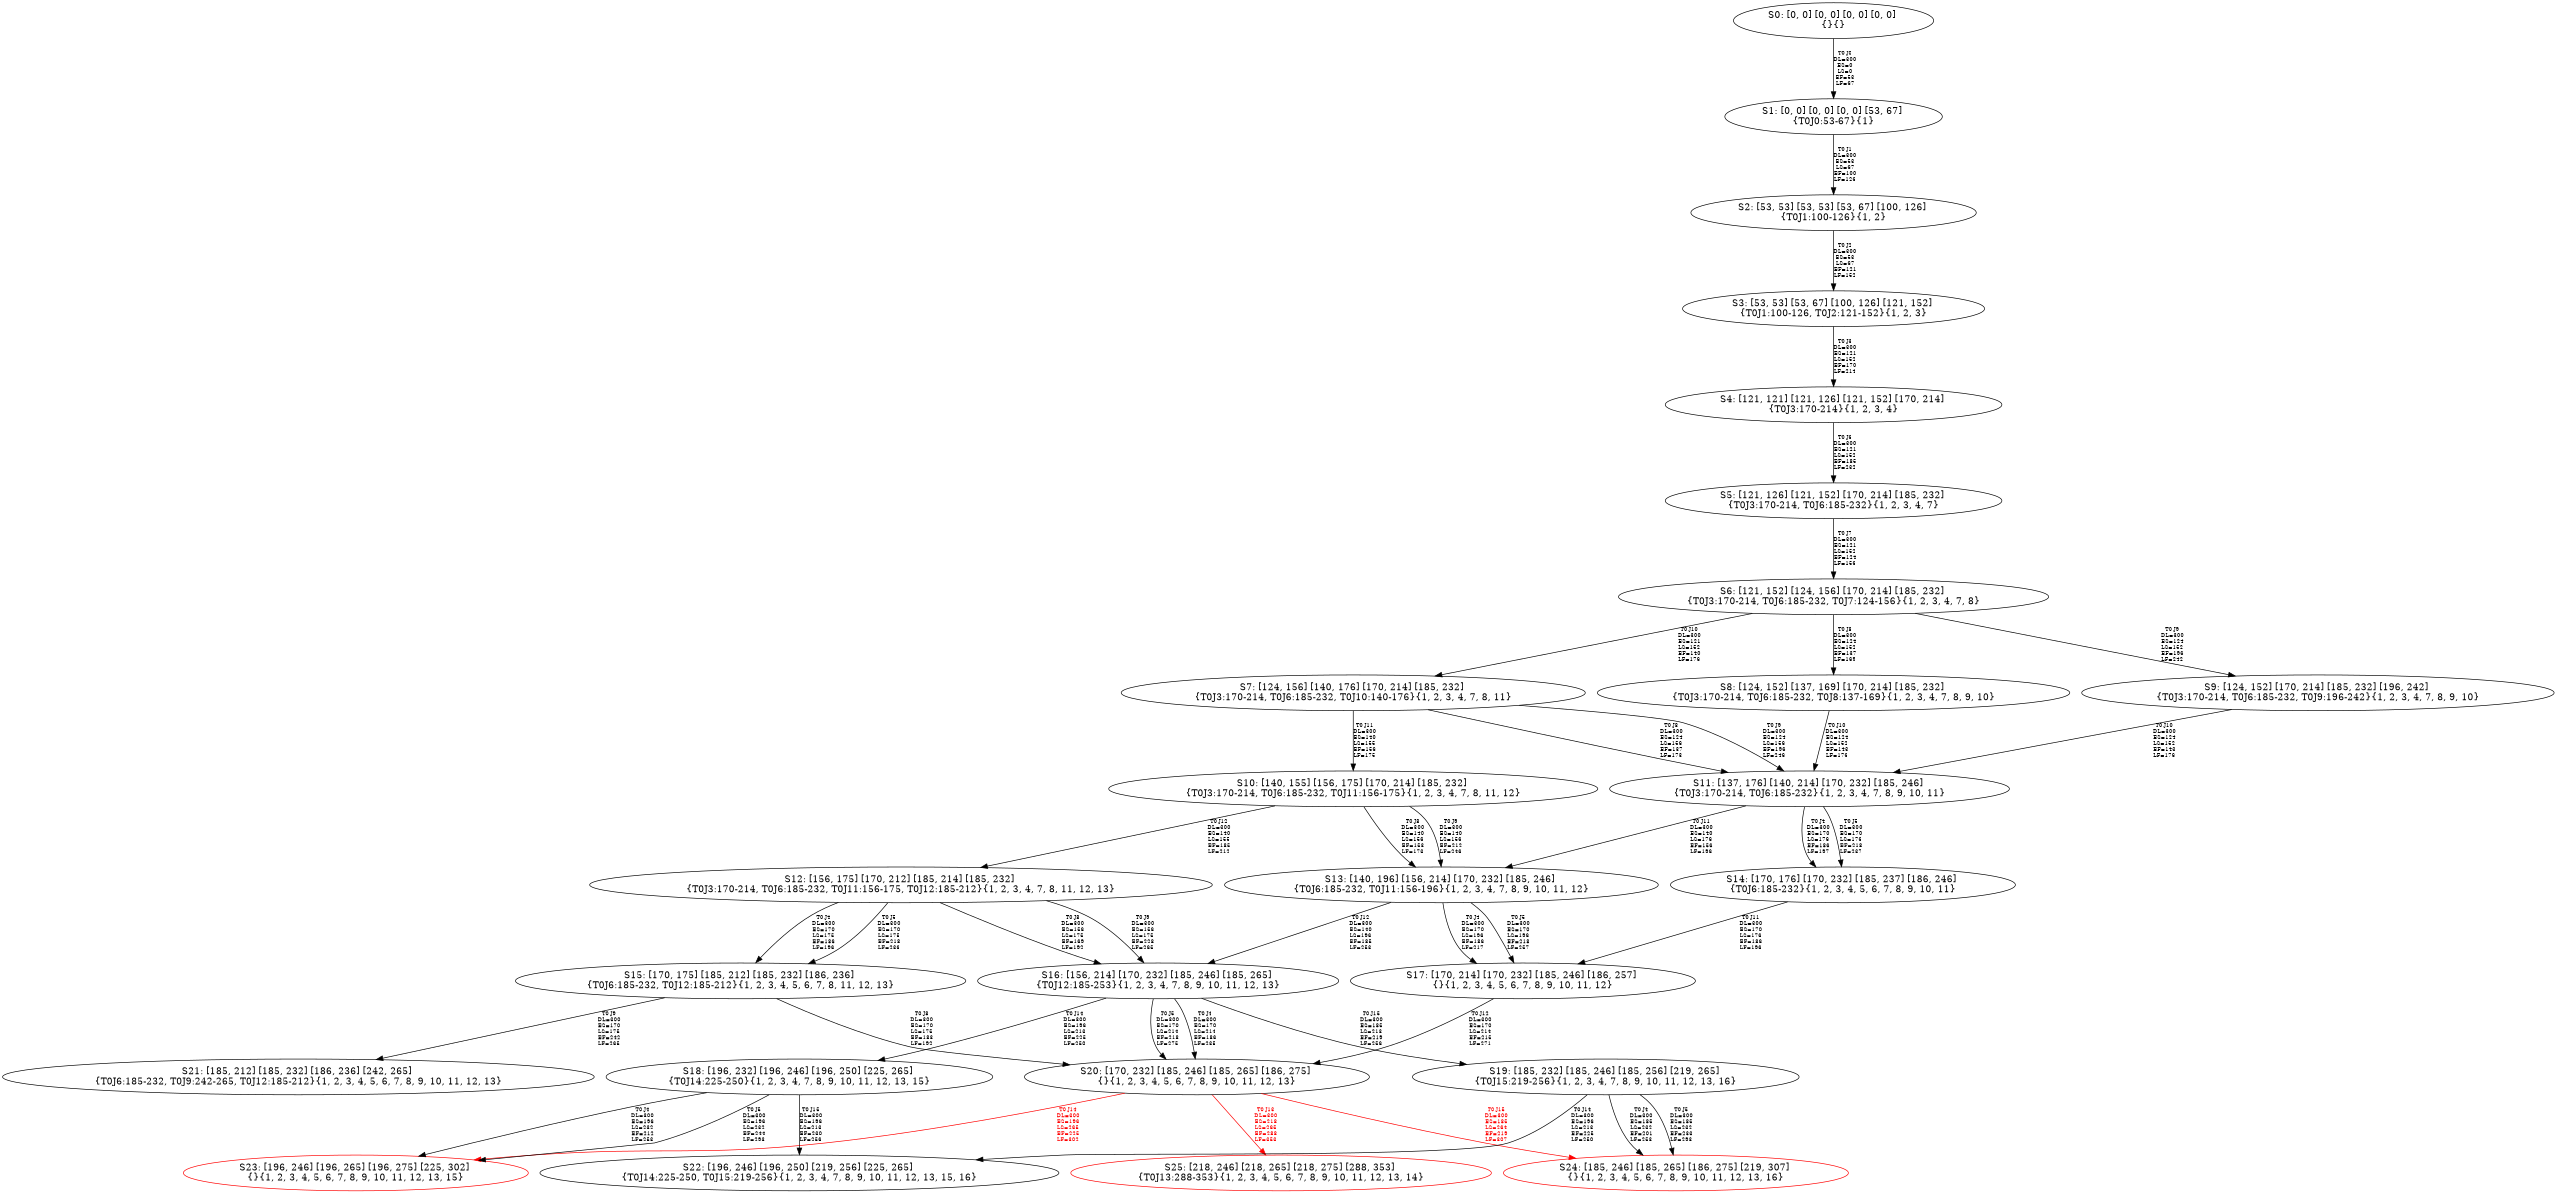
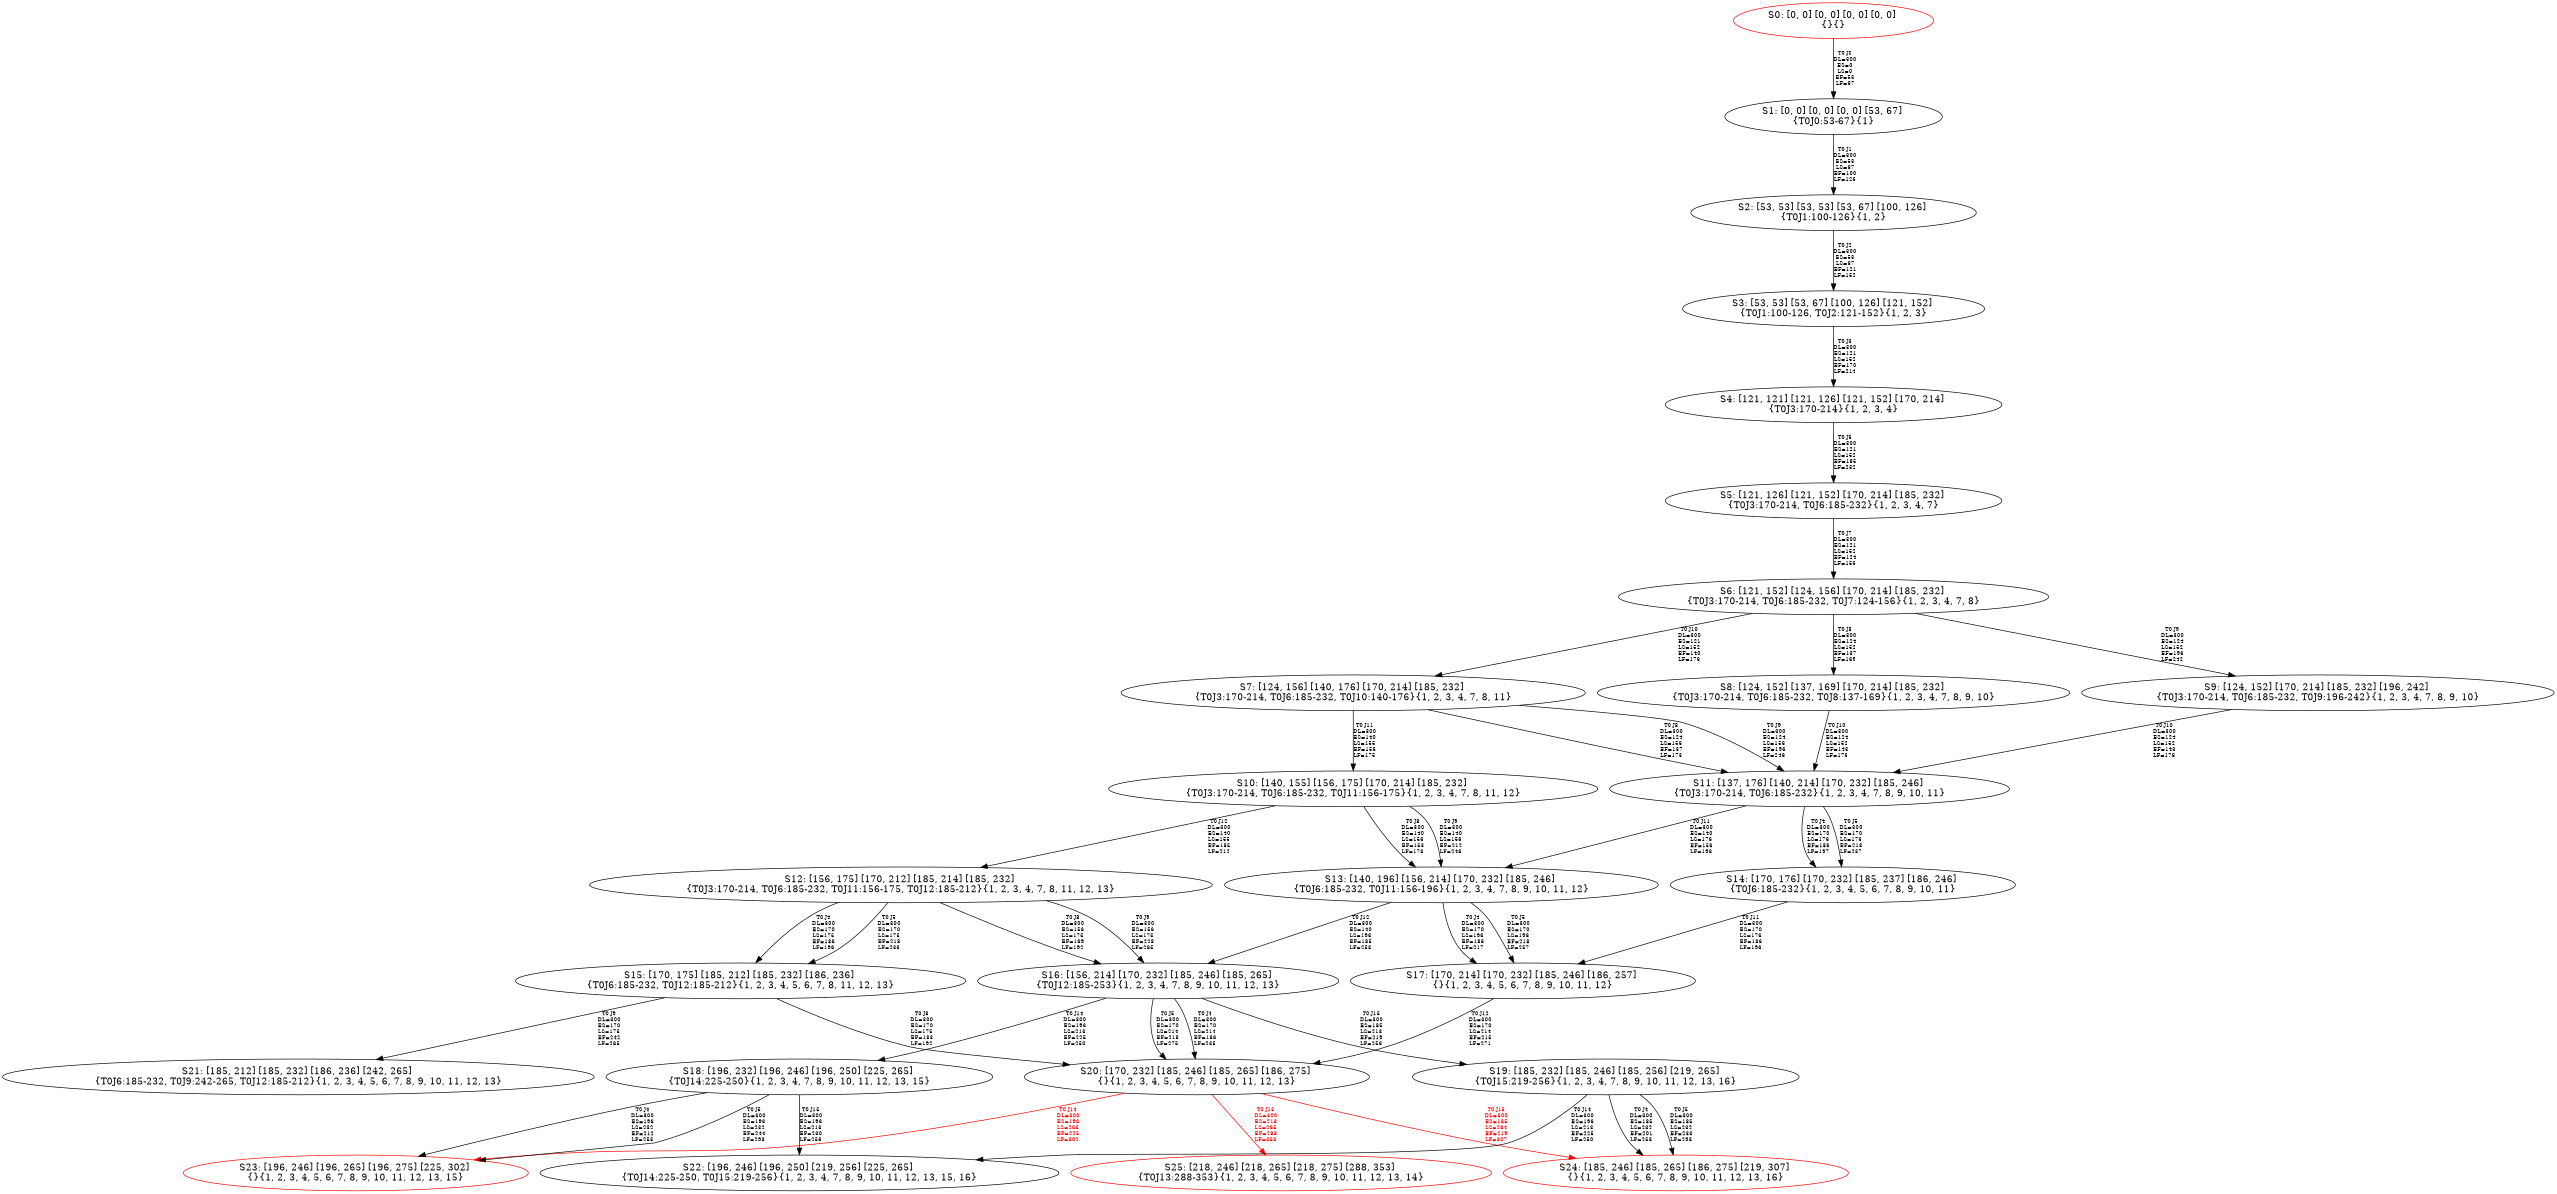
  digraph {
    edge [fontsize=8]
-   n1 [label="S0: [0, 0] [0, 0] [0, 0] [0, 0] \n{}{}"]
+   n1 [label="S0: [0, 0] [0, 0] [0, 0] [0, 0] \n{}{}" color=Red]
    n2 [label="S1: [0, 0] [0, 0] [0, 0] [53, 67] \n{T0J0:53-67}{1}"]
    n3 [label="S2: [53, 53] [53, 53] [53, 67] [100, 126] \n{T0J1:100-126}{1, 2}"]
    n4 [label="S3: [53, 53] [53, 67] [100, 126] [121, 152] \n{T0J1:100-126, T0J2:121-152}{1, 2, 3}"]
    n5 [label="S4: [121, 121] [121, 126] [121, 152] [170, 214] \n{T0J3:170-214}{1, 2, 3, 4}"]
    n6 [label="S5: [121, 126] [121, 152] [170, 214] [185, 232] \n{T0J3:170-214, T0J6:185-232}{1, 2, 3, 4, 7}"]
    n7 [label="S6: [121, 152] [124, 156] [170, 214] [185, 232] \n{T0J3:170-214, T0J6:185-232, T0J7:124-156}{1, 2, 3, 4, 7, 8}"]
    n8 [label="S7: [124, 156] [140, 176] [170, 214] [185, 232] \n{T0J3:170-214, T0J6:185-232, T0J10:140-176}{1, 2, 3, 4, 7, 8, 11}"]
    n9 [label="S8: [124, 152] [137, 169] [170, 214] [185, 232] \n{T0J3:170-214, T0J6:185-232, T0J8:137-169}{1, 2, 3, 4, 7, 8, 9, 10}"]
    n10 [label="S9: [124, 152] [170, 214] [185, 232] [196, 242] \n{T0J3:170-214, T0J6:185-232, T0J9:196-242}{1, 2, 3, 4, 7, 8, 9, 10}"]
    n11 [label="S10: [140, 155] [156, 175] [170, 214] [185, 232] \n{T0J3:170-214, T0J6:185-232, T0J11:156-175}{1, 2, 3, 4, 7, 8, 11, 12}"]
    n12 [label="S11: [137, 176] [140, 214] [170, 232] [185, 246] \n{T0J3:170-214, T0J6:185-232}{1, 2, 3, 4, 7, 8, 9, 10, 11}"]
    n13 [label="S12: [156, 175] [170, 212] [185, 214] [185, 232] \n{T0J3:170-214, T0J6:185-232, T0J11:156-175, T0J12:185-212}{1, 2, 3, 4, 7, 8, 11, 12, 13}"]
    n14 [label="S13: [140, 196] [156, 214] [170, 232] [185, 246] \n{T0J6:185-232, T0J11:156-196}{1, 2, 3, 4, 7, 8, 9, 10, 11, 12}"]
    n15 [label="S14: [170, 176] [170, 232] [185, 237] [186, 246] \n{T0J6:185-232}{1, 2, 3, 4, 5, 6, 7, 8, 9, 10, 11}"]
    n16 [label="S15: [170, 175] [185, 212] [185, 232] [186, 236] \n{T0J6:185-232, T0J12:185-212}{1, 2, 3, 4, 5, 6, 7, 8, 11, 12, 13}"]
    n17 [label="S16: [156, 214] [170, 232] [185, 246] [185, 265] \n{T0J12:185-253}{1, 2, 3, 4, 7, 8, 9, 10, 11, 12, 13}"]
    n18 [label="S17: [170, 214] [170, 232] [185, 246] [186, 257] \n{}{1, 2, 3, 4, 5, 6, 7, 8, 9, 10, 11, 12}"]
    n19 [label="S20: [170, 232] [185, 246] [185, 265] [186, 275] \n{}{1, 2, 3, 4, 5, 6, 7, 8, 9, 10, 11, 12, 13}"]
    n20 [label="S21: [185, 212] [185, 232] [186, 236] [242, 265] \n{T0J6:185-232, T0J9:242-265, T0J12:185-212}{1, 2, 3, 4, 5, 6, 7, 8, 9, 10, 11, 12, 13}"]
    n21 [label="S18: [196, 232] [196, 246] [196, 250] [225, 265] \n{T0J14:225-250}{1, 2, 3, 4, 7, 8, 9, 10, 11, 12, 13, 15}"]
    n22 [label="S19: [185, 232] [185, 246] [185, 256] [219, 265] \n{T0J15:219-256}{1, 2, 3, 4, 7, 8, 9, 10, 11, 12, 13, 16}"]
    n23 [label="S22: [196, 246] [196, 250] [219, 256] [225, 265] \n{T0J14:225-250, T0J15:219-256}{1, 2, 3, 4, 7, 8, 9, 10, 11, 12, 13, 15, 16}"]
    n24 [color=Red label="S23: [196, 246] [196, 265] [196, 275] [225, 302] \n{}{1, 2, 3, 4, 5, 6, 7, 8, 9, 10, 11, 12, 13, 15}"]
    n25 [color=Red label="S24: [185, 246] [185, 265] [186, 275] [219, 307] \n{}{1, 2, 3, 4, 5, 6, 7, 8, 9, 10, 11, 12, 13, 16}"]
    n26 [color=Red label="S25: [218, 246] [218, 265] [218, 275] [288, 353] \n{T0J13:288-353}{1, 2, 3, 4, 5, 6, 7, 8, 9, 10, 11, 12, 13, 14}"]
    n1 -> n2 [label="T0 J0\nDL=300\nES=0\nLS=0\nEF=53\nLF=67"]
    n2 -> n3 [label="T0 J1\nDL=300\nES=53\nLS=67\nEF=100\nLF=126"]
    n3 -> n4 [label="T0 J2\nDL=300\nES=53\nLS=67\nEF=121\nLF=152"]
    n4 -> n5 [label="T0 J3\nDL=300\nES=121\nLS=152\nEF=170\nLF=214"]
    n5 -> n6 [label="T0 J6\nDL=300\nES=121\nLS=152\nEF=185\nLF=232"]
    n6 -> n7 [label="T0 J7\nDL=300\nES=121\nLS=152\nEF=124\nLF=156"]
    n7 -> n8 [label="T0 J10\nDL=300\nES=121\nLS=152\nEF=140\nLF=176"]
    n7 -> n9 [label="T0 J8\nDL=300\nES=124\nLS=152\nEF=137\nLF=169"]
    n7 -> n10 [label="T0 J9\nDL=300\nES=124\nLS=152\nEF=196\nLF=242"]
    n8 -> n11 [label="T0 J11\nDL=300\nES=140\nLS=155\nEF=156\nLF=175"]
    n8 -> n12 [label="T0 J8\nDL=300\nES=124\nLS=156\nEF=137\nLF=173"]
    n8 -> n12 [label="T0 J9\nDL=300\nES=124\nLS=156\nEF=196\nLF=246"]
    n9 -> n12 [label="T0 J10\nDL=300\nES=124\nLS=152\nEF=143\nLF=176"]
    n10 -> n12 [label="T0 J10\nDL=300\nES=124\nLS=152\nEF=143\nLF=176"]
    n11 -> n13 [label="T0 J12\nDL=300\nES=140\nLS=155\nEF=185\nLF=212"]
    n11 -> n14 [label="T0 J8\nDL=300\nES=140\nLS=156\nEF=153\nLF=173"]
    n11 -> n14 [label="T0 J9\nDL=300\nES=140\nLS=156\nEF=212\nLF=246"]
    n12 -> n14 [label="T0 J11\nDL=300\nES=140\nLS=176\nEF=156\nLF=196"]
    n12 -> n15 [label="T0 J4\nDL=300\nES=170\nLS=176\nEF=186\nLF=197"]
    n12 -> n15 [label="T0 J5\nDL=300\nES=170\nLS=176\nEF=218\nLF=237"]
    n13 -> n16 [label="T0 J4\nDL=300\nES=170\nLS=175\nEF=186\nLF=196"]
    n13 -> n16 [label="T0 J5\nDL=300\nES=170\nLS=175\nEF=218\nLF=236"]
    n13 -> n17 [label="T0 J8\nDL=300\nES=156\nLS=175\nEF=169\nLF=192"]
    n13 -> n17 [label="T0 J9\nDL=300\nES=156\nLS=175\nEF=228\nLF=265"]
    n14 -> n17 [label="T0 J12\nDL=300\nES=140\nLS=196\nEF=185\nLF=253"]
    n14 -> n18 [label="T0 J4\nDL=300\nES=170\nLS=196\nEF=186\nLF=217"]
    n14 -> n18 [label="T0 J5\nDL=300\nES=170\nLS=196\nEF=218\nLF=257"]
    n15 -> n18 [label="T0 J11\nDL=300\nES=170\nLS=176\nEF=186\nLF=196"]
    n16 -> n19 [label="T0 J8\nDL=300\nES=170\nLS=175\nEF=183\nLF=192"]
    n16 -> n20 [label="T0 J9\nDL=300\nES=170\nLS=175\nEF=242\nLF=265"]
    n17 -> n19 [label="T0 J4\nDL=300\nES=170\nLS=214\nEF=186\nLF=235"]
    n17 -> n19 [label="T0 J5\nDL=300\nES=170\nLS=214\nEF=218\nLF=275"]
    n17 -> n21 [label="T0 J14\nDL=300\nES=196\nLS=213\nEF=225\nLF=250"]
    n17 -> n22 [label="T0 J15\nDL=300\nES=185\nLS=213\nEF=219\nLF=256"]
    n18 -> n19 [label="T0 J12\nDL=300\nES=170\nLS=214\nEF=215\nLF=271"]
    n19 -> n24 [color=Red fontcolor=Red label="T0 J14\nDL=300\nES=196\nLS=265\nEF=225\nLF=302"]
    n19 -> n25 [color=Red fontcolor=Red label="T0 J15\nDL=300\nES=185\nLS=264\nEF=219\nLF=307"]
    n19 -> n26 [color=Red fontcolor=Red label="T0 J13\nDL=300\nES=218\nLS=265\nEF=288\nLF=353"]
    n21 -> n23 [label="T0 J15\nDL=300\nES=196\nLS=213\nEF=230\nLF=256"]
    n21 -> n24 [label="T0 J4\nDL=300\nES=196\nLS=232\nEF=212\nLF=253"]
    n21 -> n24 [label="T0 J5\nDL=300\nES=196\nLS=232\nEF=244\nLF=293"]
    n22 -> n23 [label="T0 J14\nDL=300\nES=196\nLS=213\nEF=225\nLF=250"]
    n22 -> n25 [label="T0 J4\nDL=300\nES=185\nLS=232\nEF=201\nLF=253"]
    n22 -> n25 [label="T0 J5\nDL=300\nES=185\nLS=232\nEF=233\nLF=293"]
  }
